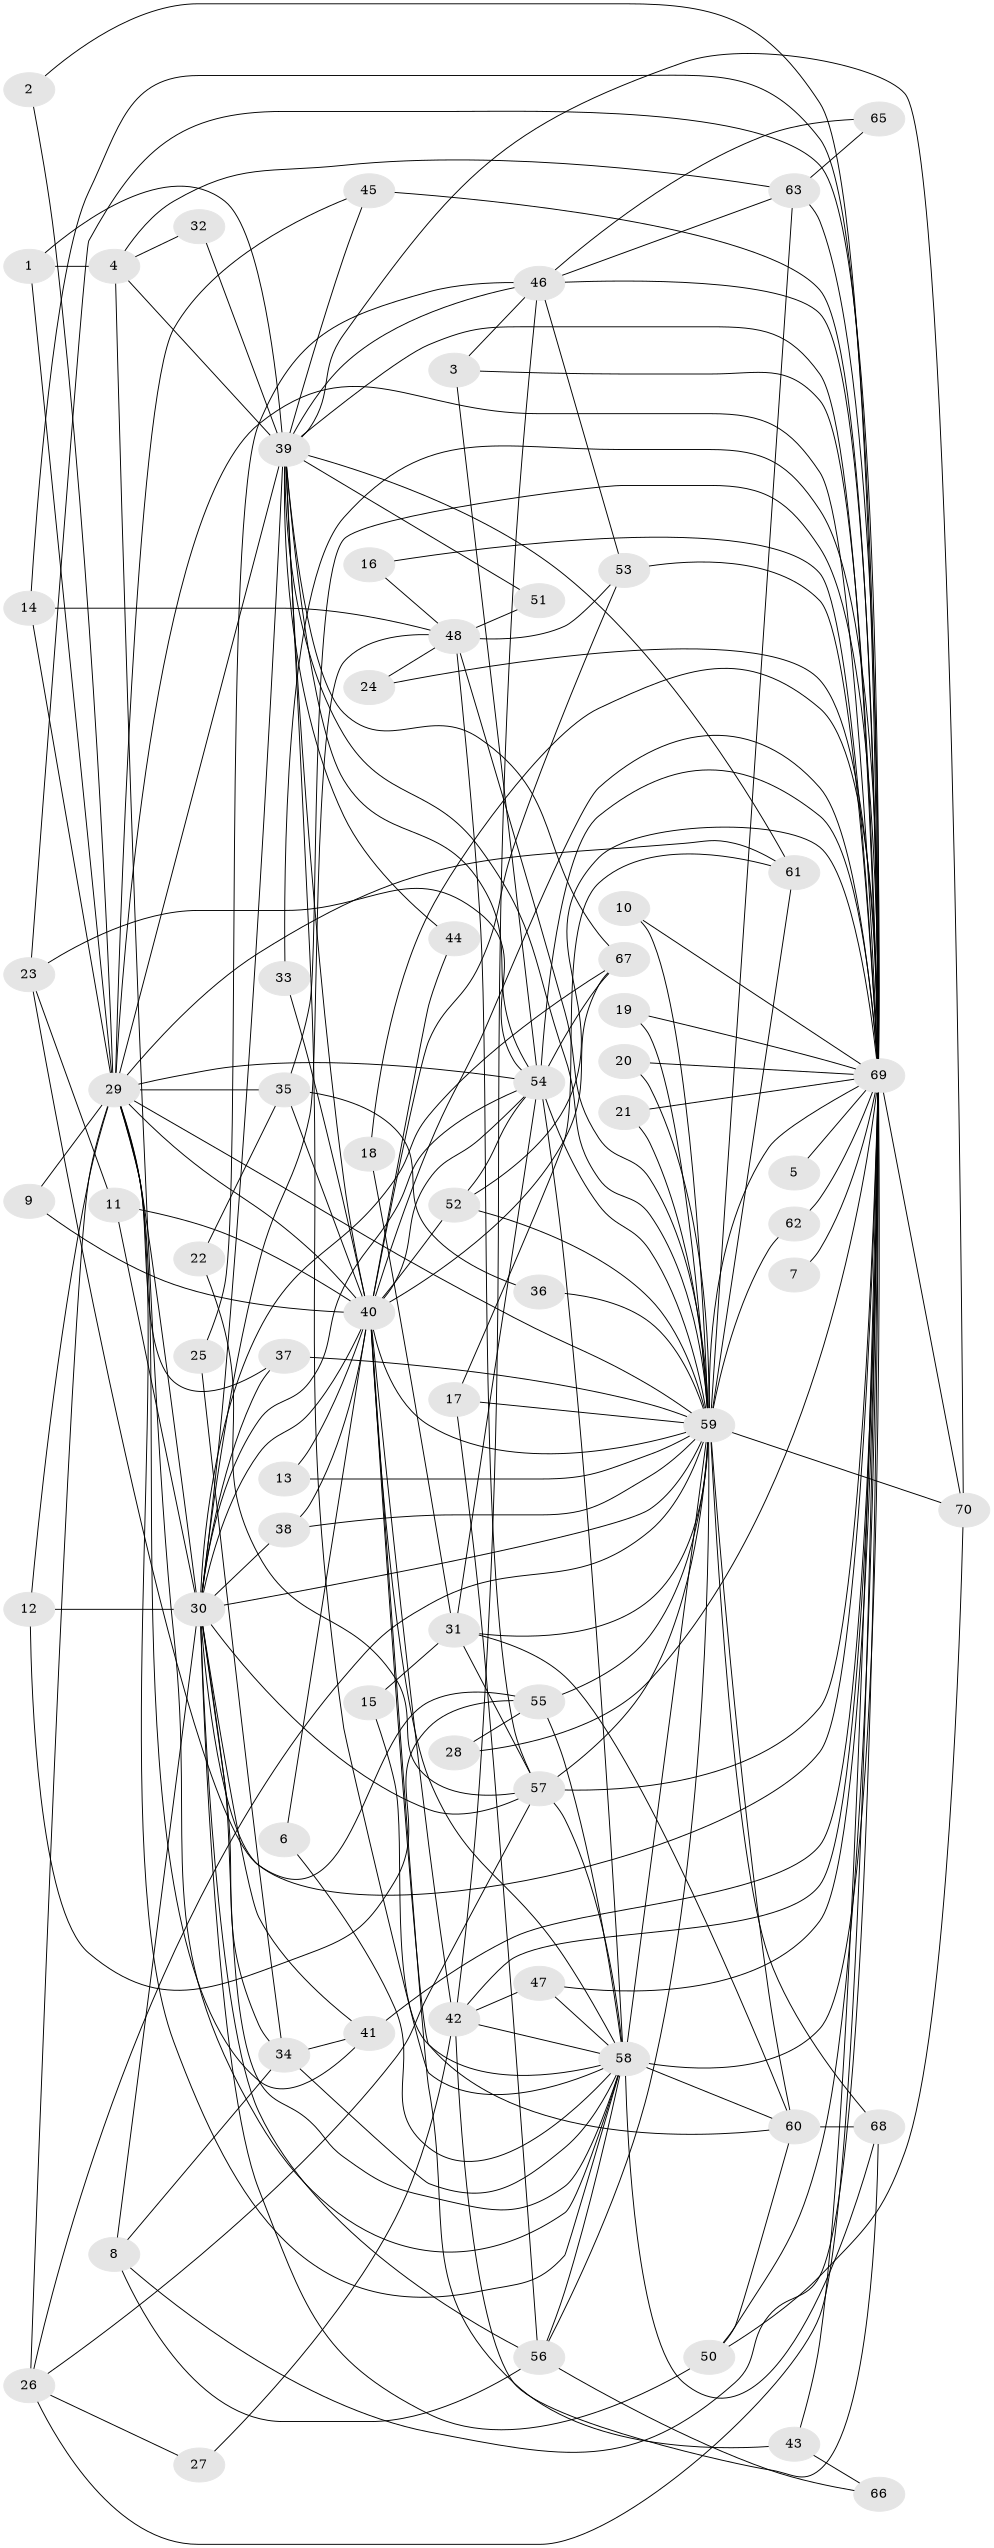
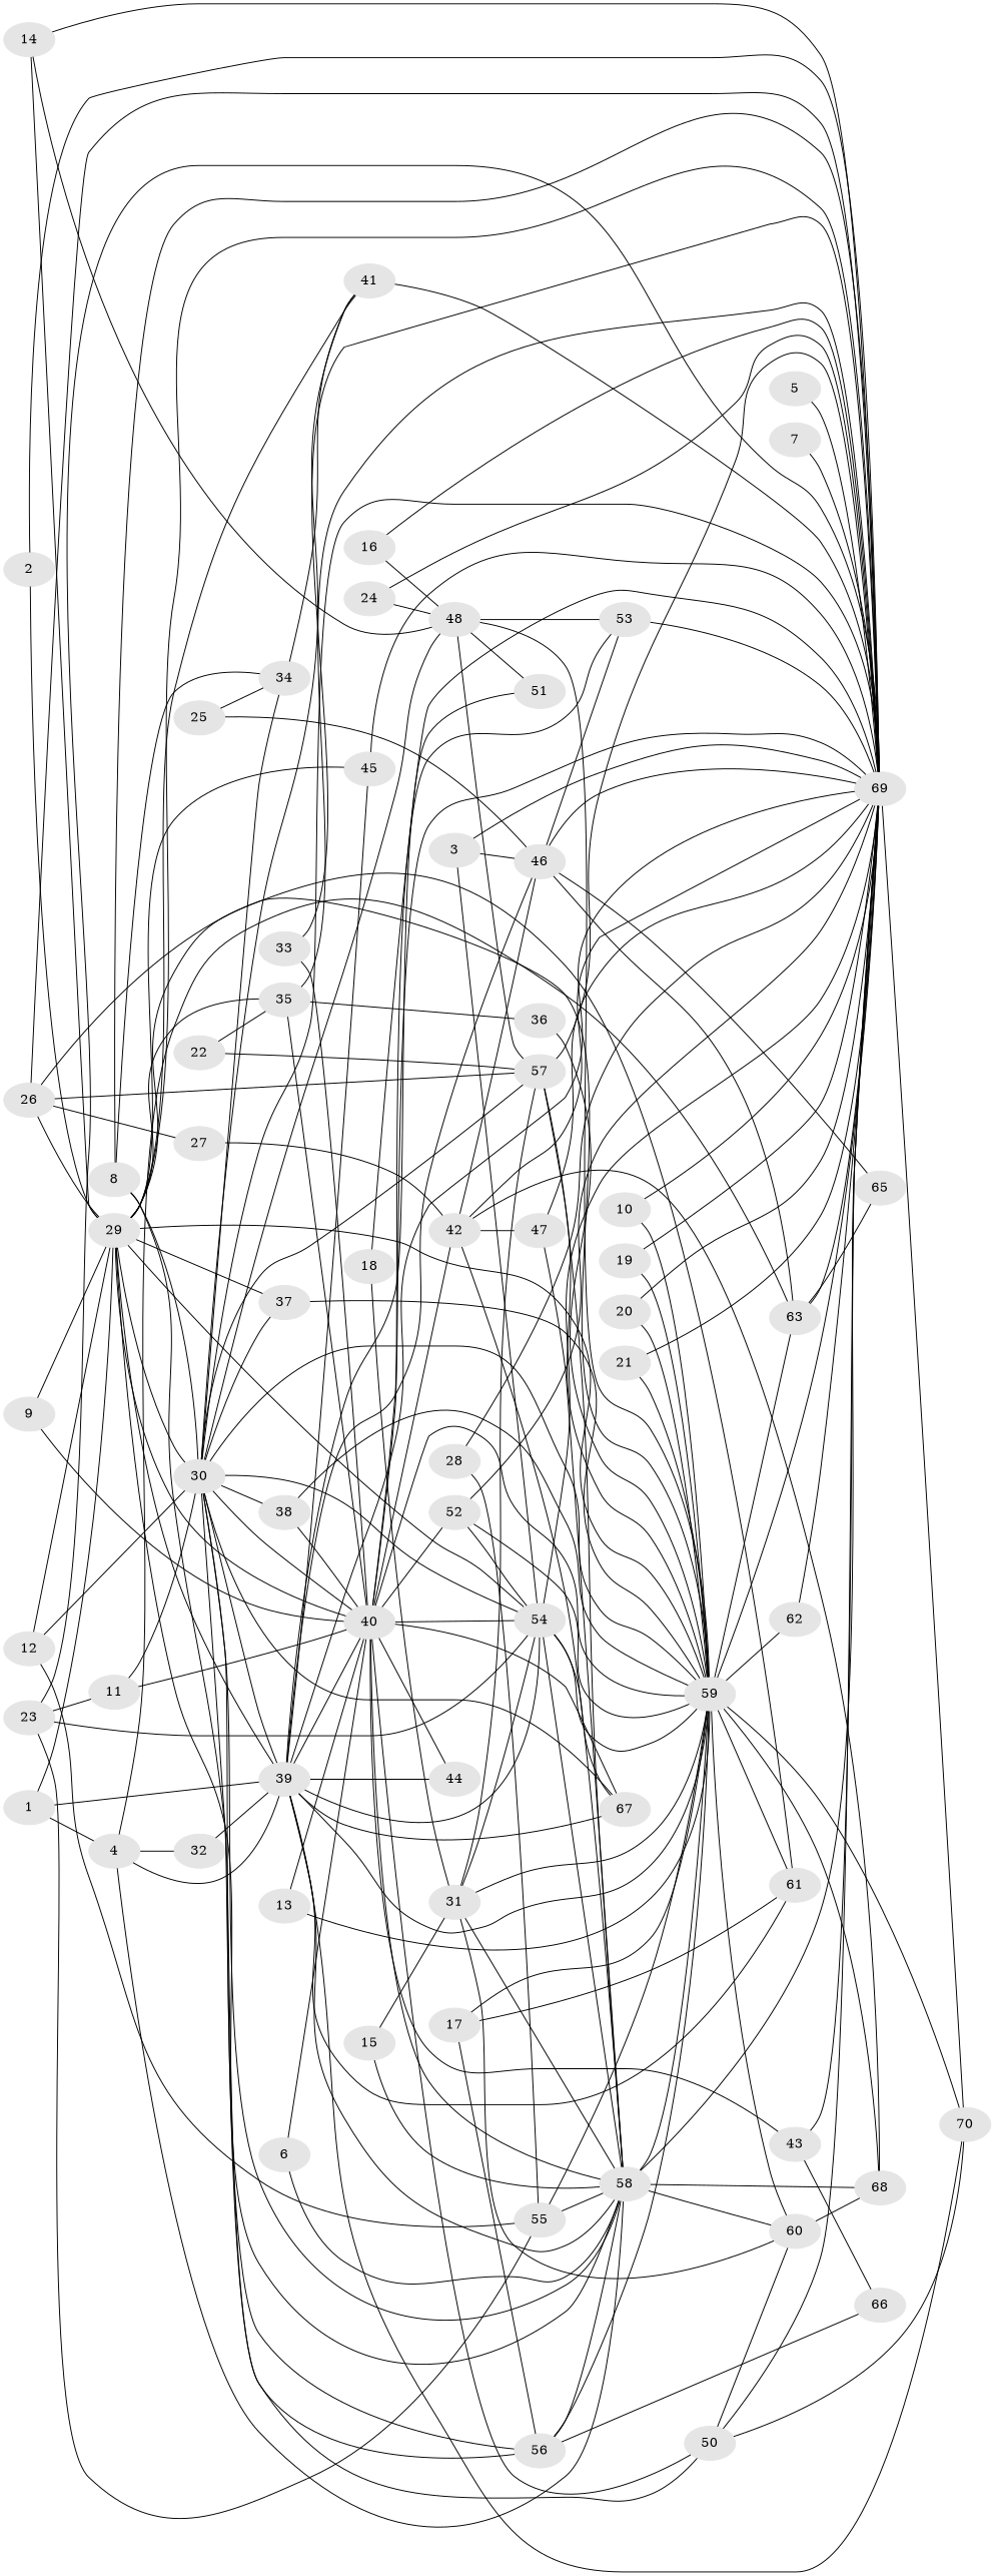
  graph {
    rankdir=LR
    node [color=gray90 style=filled]
    edge [weight=1.0]
    1
    4
    29
    39
    32
    58
    63
    69
    54
    40
    30
    59
    61
    35
    37
    41
    45
    46
    67
    44
    51
    70
    2
    3
    53
    65
    60
    68
    5
    6
    42
    50
    43
    52
    7
    8
    34
    56
    48
    57
    38
    66
    9
    10
    62
    11
    12
    55
    13
    14
    15
    31
    16
    17
    18
    19
    20
    21
    22
    36
    23
    24
    25
    26
    27
    47
    28
    33
    1 -- 4
    1 -- 29
    1 -- 39
    4 -- 39
    4 -- 32
    4 -- 58
    4 -- 63
    29 -- 39
    29 -- 58
    29 -- 69 [weight=2.0]
    29 -- 54 [weight=2.0]
    29 -- 40
    29 -- 30
    29 -- 59 [weight=2.0]
    29 -- 61
    29 -- 35
    29 -- 37
    29 -- 41
    29 -- 45
    39 -- 58
    39 -- 69 [weight=2.0]
    39 -- 54
    39 -- 40
    39 -- 59 [weight=2.0]
    39 -- 61
    39 -- 45
    39 -- 46 [weight=2.0]
    39 -- 67
    39 -- 44
    39 -- 51
    39 -- 70
    32 -- 39
    58 -- 69 [weight=2.0]
    58 -- 59 [weight=3.0]
    58 -- 60
    58 -- 68
    63 -- 69
    63 -- 65
    69 -- 70
    54 -- 58
    54 -- 69 [weight=2.0]
    54 -- 59 [weight=2.0]
    54 -- 67 [weight=2.0]
    40 -- 58 [weight=2.0]
    40 -- 69 [weight=2.0]
    40 -- 54 [weight=2.0]
    40 -- 59 [weight=3.0]
    40 -- 67
    40 -- 44
    40 -- 53
    40 -- 42
-   40 -- 60
+   40 -- 50
    40 -- 43
    40 -- 52
    30 -- 39 [weight=2.0]
    30 -- 58
    30 -- 69 [weight=3.0]
    30 -- 54
    30 -- 40
    30 -- 59 [weight=2.0]
    30 -- 37
    30 -- 41
    30 -- 67 [weight=2.0]
    30 -- 50
    30 -- 34
    30 -- 56
    30 -- 48
    30 -- 57
    30 -- 38
    59 -- 63
    59 -- 69 [weight=4.0]
    59 -- 61
    59 -- 70
    59 -- 60
    59 -- 68
    59 -- 62
    35 -- 69
    35 -- 40
    35 -- 36
    37 -- 59
    41 -- 69
    45 -- 69
    46 -- 63
    46 -- 69
    46 -- 53
    46 -- 65
    2 -- 29
    2 -- 69
    3 -- 69
    3 -- 54
    3 -- 46
    53 -- 69
    60 -- 68 [weight=2.0]
    5 -- 69
    6 -- 58
    6 -- 40
    42 -- 58
    42 -- 69
    42 -- 46
    42 -- 68
    42 -- 47
    50 -- 69
    50 -- 70
    50 -- 60
    43 -- 69 [weight=3.0]
    43 -- 66
    52 -- 69
    52 -- 54
    52 -- 59
    7 -- 69
    8 -- 69
    8 -- 30
    8 -- 34
    8 -- 56
-   34 -- 58
+   31 -- 58
    34 -- 41
    56 -- 58
    56 -- 59 [weight=3.0]
    56 -- 66
    48 -- 59 [weight=2.0]
    48 -- 51
    48 -- 53
    48 -- 57
    57 -- 58
    57 -- 69 [weight=2.0]
    57 -- 59
    38 -- 40
    38 -- 59
    9 -- 29
    9 -- 40
    10 -- 69
    10 -- 59
    62 -- 69
    11 -- 40
    11 -- 30
    12 -- 29
    12 -- 30
    12 -- 55
    55 -- 58
    55 -- 59 [weight=3.0]
    13 -- 40
    13 -- 59
    14 -- 29
    14 -- 69
    14 -- 48
    15 -- 58
    15 -- 31
    31 -- 54
    31 -- 59 [weight=2.0]
    31 -- 60
    31 -- 57
    16 -- 69
    16 -- 48
    17 -- 59
    17 -- 61
    17 -- 56
    18 -- 69
    18 -- 31
    19 -- 69 [weight=2.0]
    19 -- 59
    20 -- 69
    20 -- 59
    21 -- 69
    21 -- 59
    22 -- 35
    22 -- 57
    36 -- 59
    23 -- 69
    23 -- 54
    23 -- 11
    23 -- 55
    24 -- 69
    24 -- 48
    25 -- 46
    25 -- 34
    26 -- 29
    26 -- 69
    26 -- 59
    26 -- 57
    26 -- 27
    27 -- 42
    47 -- 58
    47 -- 69
    28 -- 69
    28 -- 55
    33 -- 69
    33 -- 40
  }
